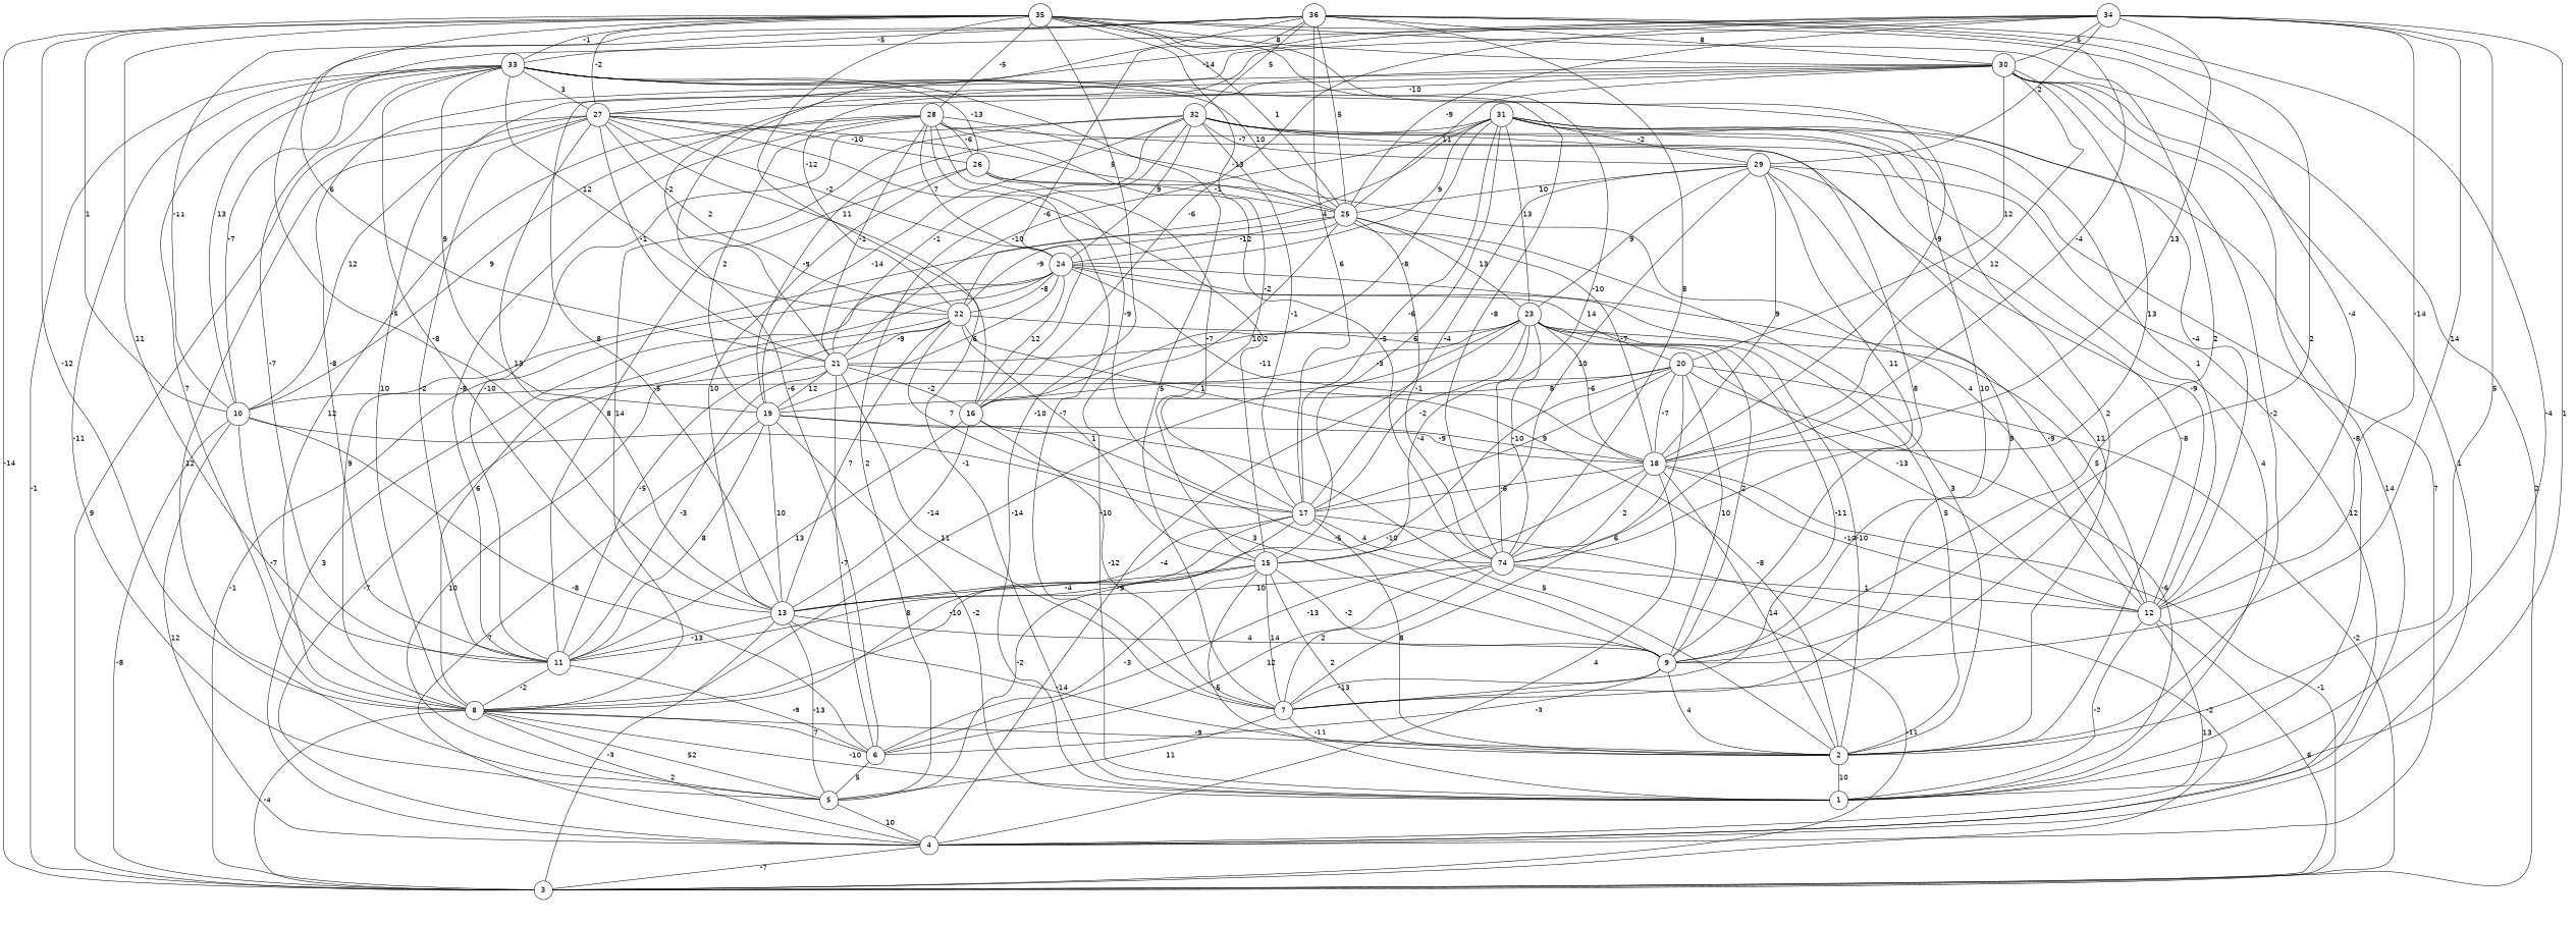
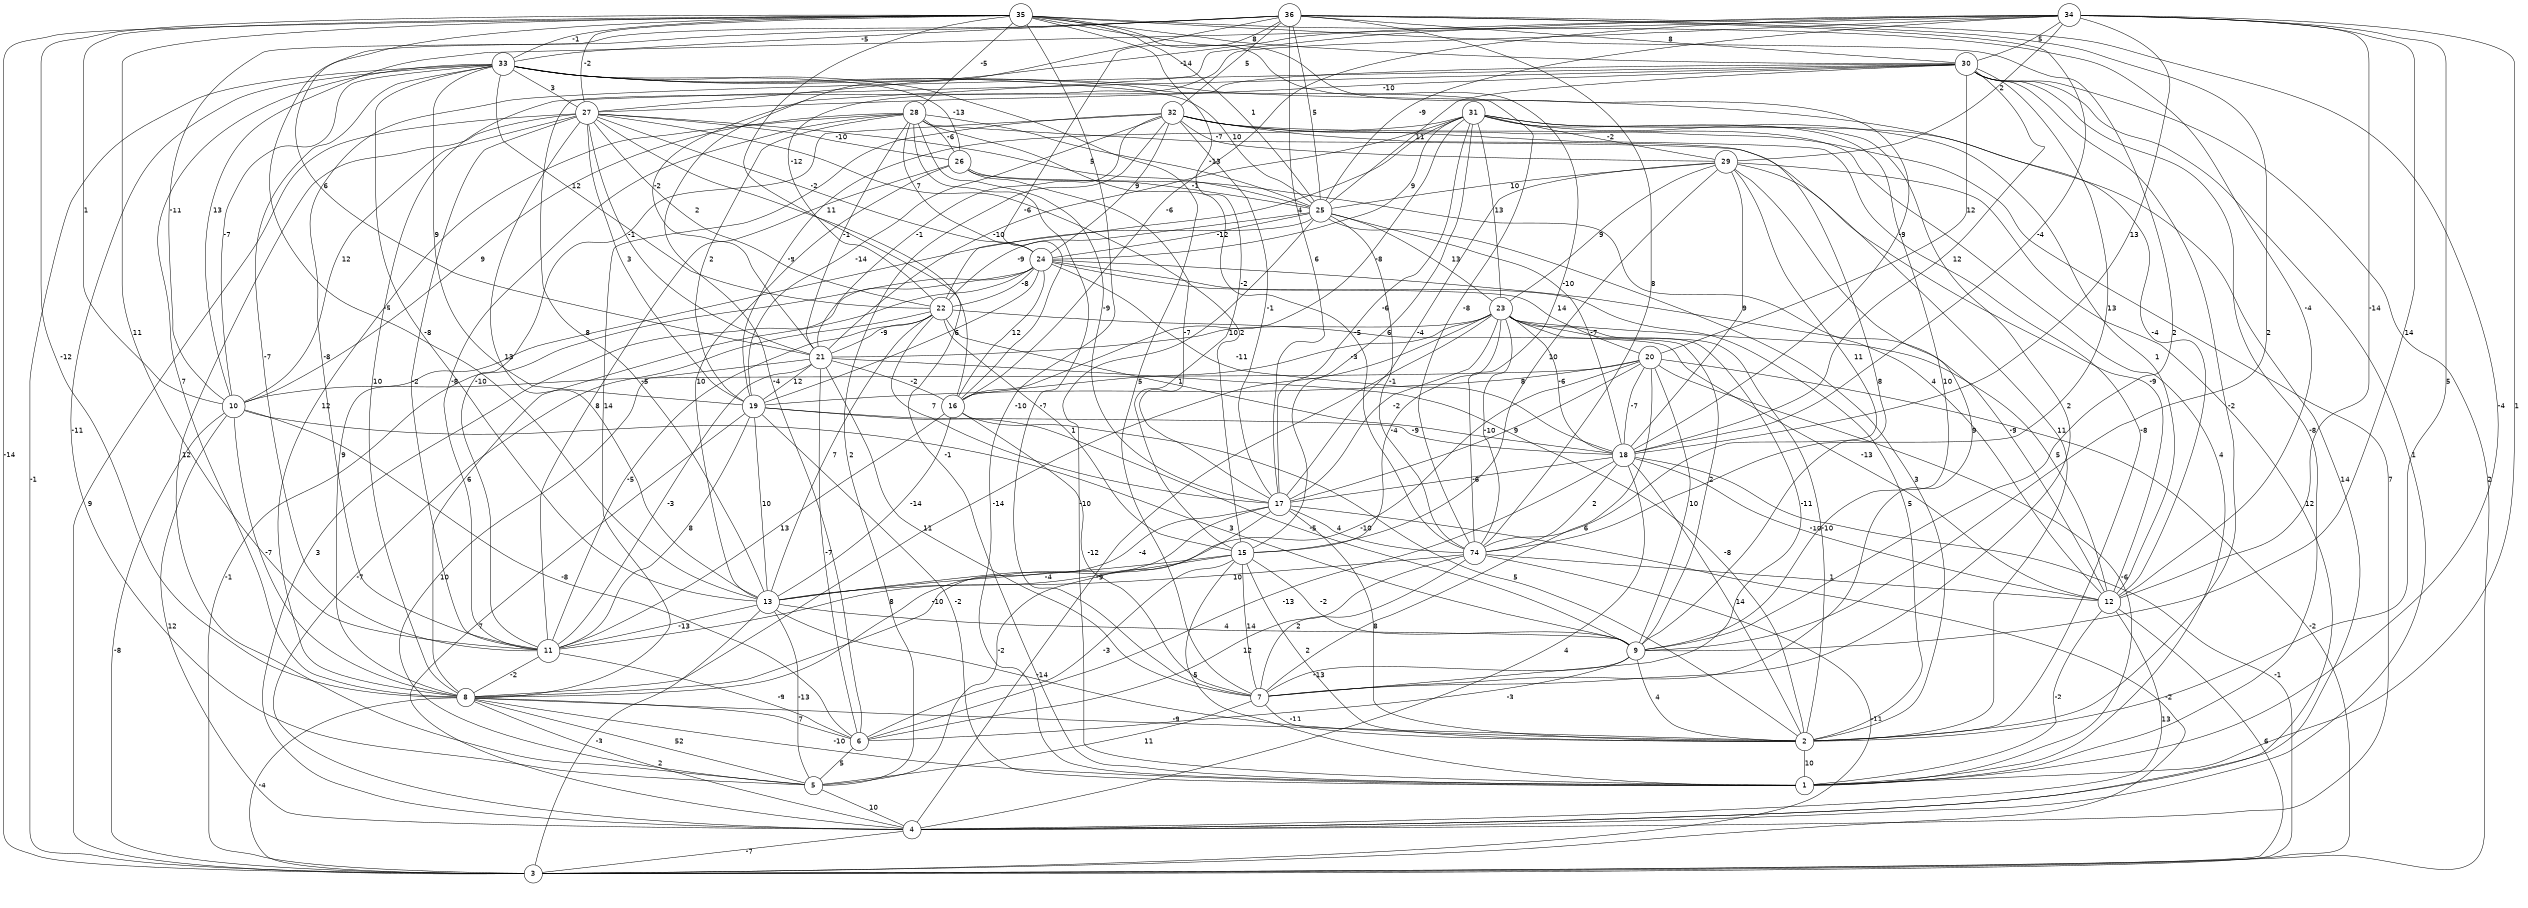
  graph {
    fontname="DejaVu Sans"
    node [fontname="DejaVu Sans" shape=circle]
    edge [fontname="DejaVu Sans"]
    36
    1
    6
    9
    10
    13
    n7 [label=74]
    16
    17
    18
    25
    30
    32
    33
    5
    2
    7
    3
    8
    4
    11
    12
    21
    19
    22
    24
    23
    27
    20
    29
    26
    15
    35
    28
    34
    31
    36 -- 1 [label=-4]
-   36 -- 6 [label=-6]
+   36 -- 6 [label=-4]
    36 -- 9 [label=2]
    36 -- 10 [label=-11]
    36 -- 13 [label=-5]
    36 -- n7 [label=8]
    36 -- 16 [label=-6]
    36 -- 17 [label=6]
    36 -- 18 [label=-4]
    36 -- 25 [label=5]
    36 -- 30 [label=8]
    36 -- 32 [label=5]
    36 -- 33 [label=-5]
    6 -- 5 [label=5]
    9 -- 6 [label=-3]
    9 -- 2 [label=4]
    9 -- 7 [label=-13]
    10 -- 6 [label=-8]
    10 -- 9 [label=3]
    10 -- 3 [label=-8]
    10 -- 8 [label=-7]
    10 -- 4 [label=12]
    13 -- 9 [label=4]
    13 -- 5 [label=-13]
    13 -- 2 [label=-14]
    13 -- 3 [label=-3]
    13 -- 11 [label=-13]
    n7 -- 6 [label=12]
    n7 -- 13 [label=10]
    n7 -- 7 [label=2]
    n7 -- 3 [label=-11]
    n7 -- 12 [label=1]
    16 -- 13 [label=-14]
    16 -- 2 [label=5]
    16 -- 7 [label=-12]
    16 -- 11 [label=13]
    17 -- 13 [label=-4]
    17 -- n7 [label=4]
    17 -- 5 [label=-2]
    17 -- 2 [label=8]
    17 -- 3 [label=-2]
    17 -- 8 [label=-10]
    18 -- 6 [label=-13]
    18 -- n7 [label=2]
    18 -- 17 [label=-6]
    18 -- 2 [label=14]
    18 -- 3 [label=-1]
    18 -- 4 [label=4]
    18 -- 12 [label=-10]
    25 -- 1 [label=-10]
    25 -- n7 [label=-1]
    25 -- 18 [label=-7]
    25 -- 2 [label=3]
    25 -- 8 [label=9]
    25 -- 22 [label=-9]
    25 -- 24 [label=-12]
    25 -- 23 [label=13]
    30 -- 1 [label=-8]
    30 -- 13 [label=8]
    30 -- n7 [label=13]
    30 -- 18 [label=12]
    30 -- 25 [label=11]
    30 -- 2 [label=-2]
    30 -- 3 [label=2]
    30 -- 8 [label=10]
    30 -- 4 [label=1]
    30 -- 11 [label=-8]
    30 -- 27 [label=-10]
    30 -- 20 [label=12]
    32 -- 1 [label=4]
    32 -- 9 [label=8]
    32 -- 17 [label=-1]
    32 -- 5 [label=2]
    32 -- 2 [label=-8]
    32 -- 8 [label=14]
    32 -- 4 [label=7]
    32 -- 11 [label=-10]
    32 -- 21 [label=-1]
    32 -- 19 [label=-14]
    32 -- 24 [label=9]
    32 -- 29 [label=-7]
    33 -- 10 [label=-7]
    33 -- 13 [label=-8]
    33 -- n7 [label=-8]
    33 -- 25 [label=10]
    33 -- 5 [label=-11]
    33 -- 7 [label=5]
    33 -- 3 [label=-1]
    33 -- 8 [label=7]
    33 -- 11 [label=-7]
    33 -- 12 [label=-4]
    33 -- 19 [label=9]
    33 -- 22 [label=12]
    33 -- 27 [label=3]
    33 -- 26 [label=-13]
    5 -- 4 [label=10]
    2 -- 1 [label=10]
    7 -- 5 [label=11]
    7 -- 2 [label=-11]
    8 -- 1 [label=-10]
    8 -- 6 [label=7]
    8 -- 5 [label=52]
    8 -- 2 [label=-9]
    8 -- 3 [label=-4]
    8 -- 4 [label=2]
    4 -- 3 [label=-7]
    11 -- 6 [label=-9]
    11 -- 8 [label=-2]
    12 -- 1 [label=-2]
    12 -- 3 [label=6]
    12 -- 4 [label=13]
    21 -- 6 [label=-7]
    21 -- 16 [label=-2]
    21 -- 5 [label=10]
    21 -- 2 [label=-8]
    21 -- 7 [label=11]
    21 -- 11 [label=-3]
    21 -- 19 [label=12]
    19 -- 1 [label=-2]
    19 -- 9 [label=-5]
    19 -- 13 [label=10]
    19 -- 18 [label=-9]
    19 -- 4 [label=7]
    19 -- 11 [label=8]
    22 -- 13 [label=7]
    22 -- 17 [label=7]
    22 -- 18 [label=1]
    22 -- 4 [label=-7]
    22 -- 11 [label=-5]
    22 -- 12 [label=-13]
    22 -- 21 [label=-9]
    22 -- 15 [label=1]
    24 -- 16 [label=12]
    24 -- 18 [label=-11]
    24 -- 2 [label=5]
    24 -- 3 [label=-1]
    24 -- 8 [label=6]
    24 -- 4 [label=3]
    24 -- 12 [label=-9]
    24 -- 19 [label=6]
    24 -- 22 [label=-8]
    24 -- 20 [label=14]
    23 -- 9 [label=2]
    23 -- n7 [label=-10]
    23 -- 16 [label=-3]
    23 -- 17 [label=-2]
    23 -- 18 [label=-6]
    23 -- 2 [label=-10]
    23 -- 7 [label=-11]
    23 -- 8 [label=-14]
    23 -- 4 [label=-9]
    23 -- 12 [label=5]
    23 -- 21 [label=10]
    23 -- 15 [label=-4]
    27 -- 1 [label=-1]
    27 -- 10 [label=12]
    27 -- 13 [label=13]
    27 -- 25 [label=5]
    27 -- 5 [label=12]
    27 -- 3 [label=9]
    27 -- 11 [label=-2]
    27 -- 21 [label=-1]
+   27 -- 19 [label=3]
    27 -- 22 [label=2]
    27 -- 24 [label=-2]
    27 -- 26 [label=-10]
    27 -- 15 [label=2]
    20 -- 1 [label=-6]
    20 -- 9 [label=10]
    20 -- 10 [label=-5]
    20 -- 17 [label=9]
    20 -- 18 [label=-7]
    20 -- 7 [label=6]
    20 -- 3 [label=-2]
    20 -- 8 [label=-10]
    20 -- 19 [label=8]
    29 -- n7 [label=11]
    29 -- 17 [label=-4]
    29 -- 18 [label=9]
    29 -- 25 [label=10]
    29 -- 7 [label=9]
    29 -- 4 [label=12]
    29 -- 12 [label=-9]
    29 -- 23 [label=9]
    29 -- 15 [label=10]
    26 -- 13 [label=10]
    26 -- 17 [label=-7]
    26 -- 25 [label=-1]
    26 -- 11 [label=8]
    26 -- 12 [label=4]
    15 -- 1 [label=5]
    15 -- 6 [label=-3]
    15 -- 9 [label=-2]
    15 -- 13 [label=-4]
    15 -- 2 [label=2]
    15 -- 7 [label=14]
    15 -- 11 [label=8]
    35 -- 1 [label=-10]
    35 -- 9 [label=2]
    35 -- 10 [label=1]
    35 -- n7 [label=-10]
    35 -- 16 [label=11]
    35 -- 18 [label=-9]
    35 -- 25 [label=1]
    35 -- 30 [label=8]
    35 -- 33 [label=-1]
    35 -- 3 [label=-14]
    35 -- 8 [label=-12]
    35 -- 11 [label=11]
    35 -- 12 [label=-4]
    35 -- 21 [label=6]
    35 -- 27 [label=-2]
    35 -- 15 [label=-2]
    35 -- 28 [label=-5]
    28 -- 10 [label=9]
    28 -- n7 [label=-5]
    28 -- 17 [label=-9]
    28 -- 25 [label=-13]
    28 -- 2 [label=11]
    28 -- 7 [label=-7]
    28 -- 8 [label=12]
    28 -- 11 [label=-8]
    28 -- 21 [label=-1]
    28 -- 19 [label=2]
    28 -- 24 [label=7]
    28 -- 26 [label=-6]
    34 -- 1 [label=1]
    34 -- 9 [label=14]
    34 -- 10 [label=13]
    34 -- 16 [label=-6]
    34 -- 18 [label=13]
    34 -- 25 [label=-9]
    34 -- 30 [label=5]
    34 -- 2 [label=5]
    34 -- 12 [label=-14]
    34 -- 21 [label=-2]
    34 -- 22 [label=-12]
    34 -- 27 [label=-14]
    34 -- 29 [label=2]
    31 -- 9 [label=10]
    31 -- 16 [label=-8]
    31 -- 17 [label=-6]
    31 -- 7 [label=2]
    31 -- 4 [label=14]
    31 -- 12 [label=1]
    31 -- 21 [label=-10]
    31 -- 19 [label=-9]
    31 -- 22 [label=4]
    31 -- 24 [label=9]
    31 -- 23 [label=13]
    31 -- 29 [label=-2]
    31 -- 15 [label=6]
  }
